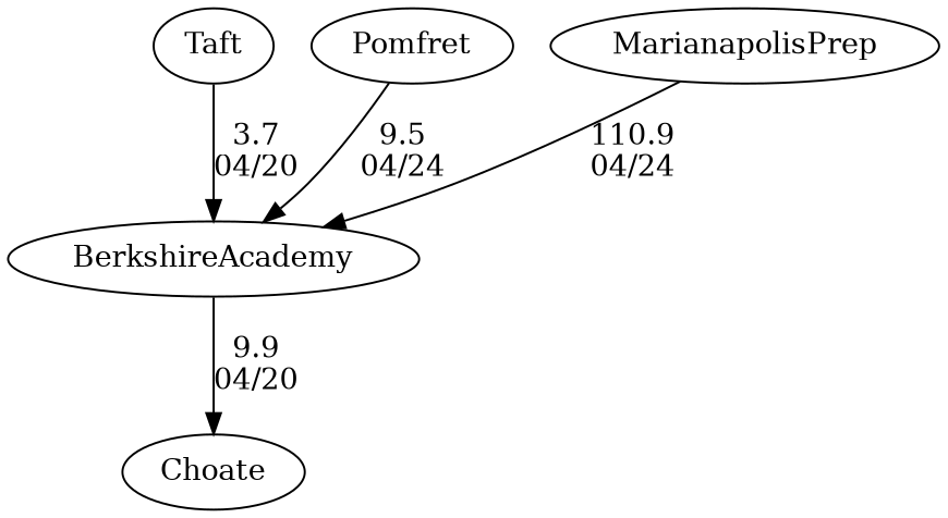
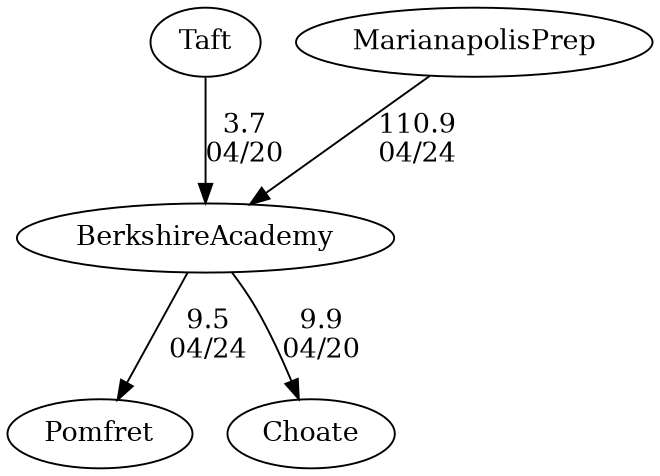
  digraph {
    edge [random=random weight=91]
    Taft
    BerkshireAcademy
    Pomfret
    Choate
    MarianapolisPrep
    Taft -> BerkshireAcademy [label="3.7\n04/20" weight=97]
-   Pomfret -> BerkshireAcademy [label="9.5\n04/24"]
+   BerkshireAcademy -> Pomfret [label="9.5\n04/24"]
    BerkshireAcademy -> Choate [label="9.9\n04/20"]
    MarianapolisPrep -> BerkshireAcademy [label="110.9\n04/24" weight=-10]
  }
